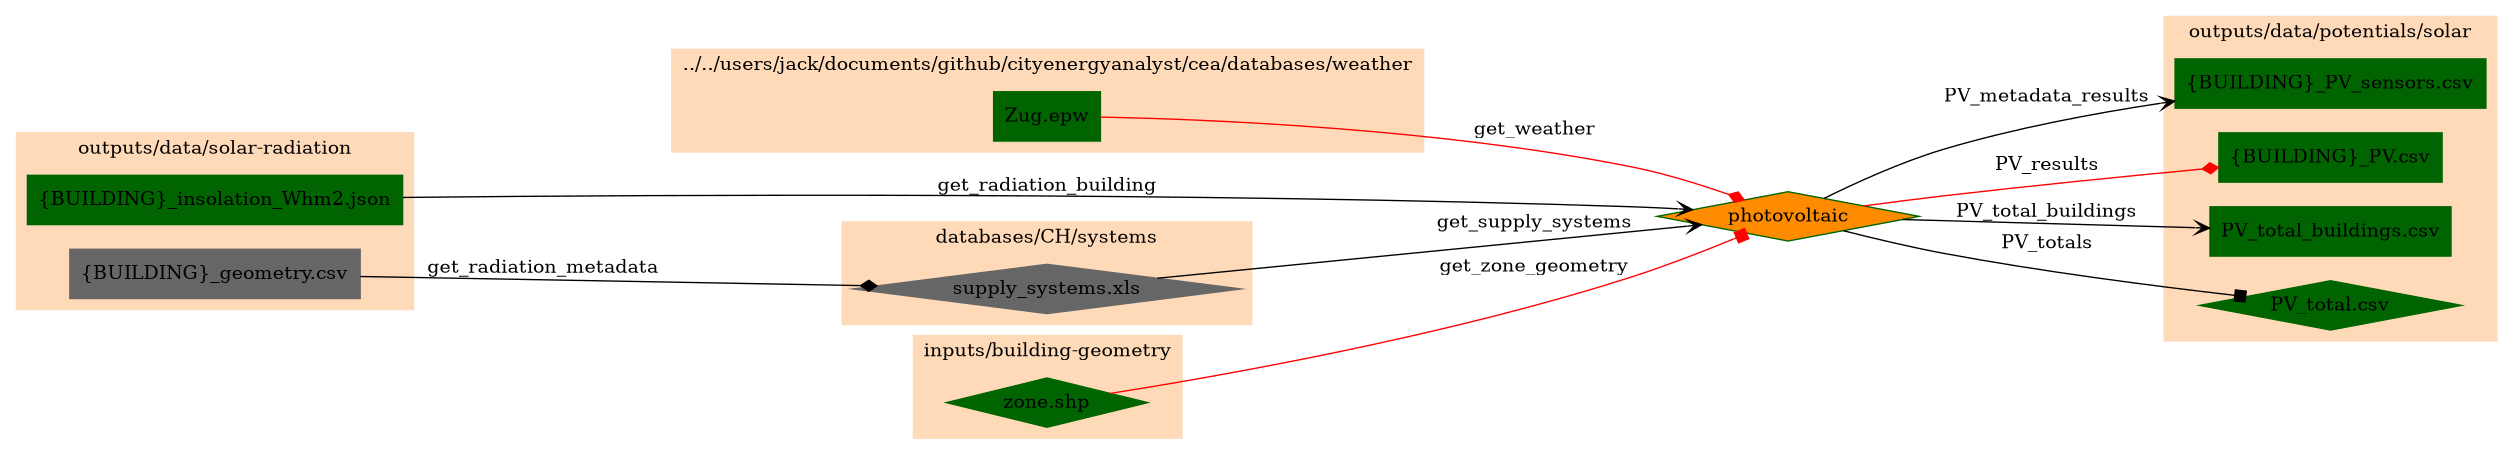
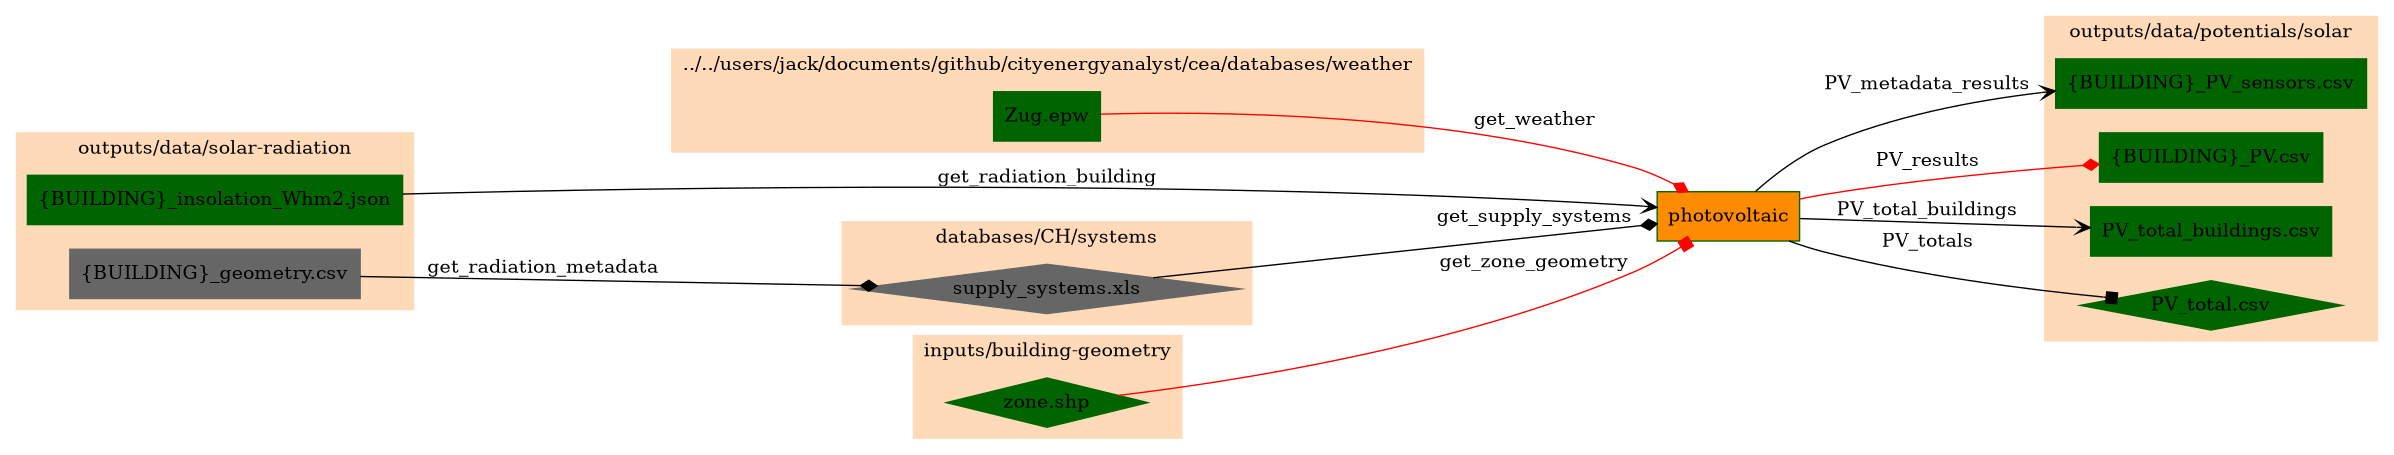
  digraph {
    rankdir=LR
    node [color=darkgreen shape=box style=filled]
    edge [arrowhead=diamond color=black]
    "Zug.epw"
    "supply_systems.xls" [color=gray40 shape=diamond]
    "zone.shp" [shape=diamond]
    "{BUILDING}_PV_sensors.csv"
    "{BUILDING}_PV.csv"
    "PV_total_buildings.csv"
    "PV_total.csv" [shape=diamond]
    "{BUILDING}_insolation_Whm2.json"
    "{BUILDING}_geometry.csv" [color=gray40]
-   photovoltaic [fillcolor=darkorange shape=diamond]
+   photovoltaic [fillcolor=darkorange]
    subgraph cluster_1 {
      color=peachpuff
      label="../../users/jack/documents/github/cityenergyanalyst/cea/databases/weather"
      style=filled
      "Zug.epw"
    }
    subgraph cluster_2 {
      color=peachpuff
      label="databases/CH/systems"
      style=filled
      "supply_systems.xls"
    }
    subgraph cluster_3 {
      color=peachpuff
      label="inputs/building-geometry"
      style=filled
      "zone.shp"
    }
    subgraph cluster_4 {
      color=peachpuff
      label="outputs/data/potentials/solar"
      style=filled
      "{BUILDING}_PV_sensors.csv"
      "{BUILDING}_PV.csv"
      "PV_total_buildings.csv"
      "PV_total.csv"
    }
    subgraph cluster_5 {
      color=peachpuff
      label="outputs/data/solar-radiation"
      style=filled
      "{BUILDING}_insolation_Whm2.json"
      "{BUILDING}_geometry.csv"
    }
    "Zug.epw" -> photovoltaic [color=red label=get_weather]
-   "supply_systems.xls" -> photovoltaic [arrowhead=vee label=get_supply_systems]
+   "supply_systems.xls" -> photovoltaic [label=get_supply_systems]
    "zone.shp" -> photovoltaic [arrowhead=box color=red label=get_zone_geometry]
    "{BUILDING}_insolation_Whm2.json" -> photovoltaic [arrowhead=vee label=get_radiation_building]
    "{BUILDING}_geometry.csv" -> "supply_systems.xls" [label=get_radiation_metadata]
    photovoltaic -> "{BUILDING}_PV_sensors.csv" [arrowhead=vee label=PV_metadata_results]
    photovoltaic -> "{BUILDING}_PV.csv" [color=red label=PV_results]
    photovoltaic -> "PV_total_buildings.csv" [arrowhead=vee label=PV_total_buildings]
    photovoltaic -> "PV_total.csv" [arrowhead=box label=PV_totals]
  }
